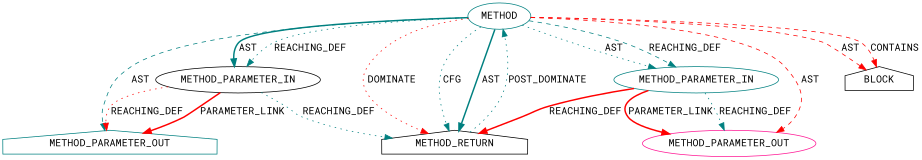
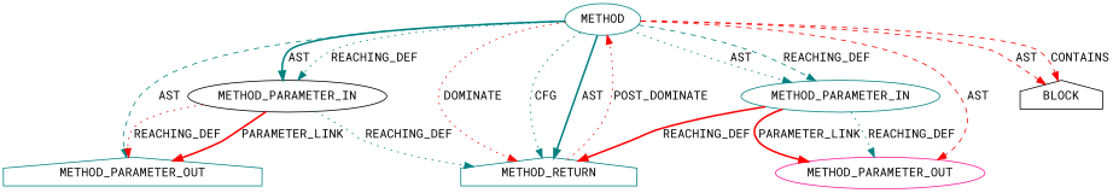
  digraph {
    fontname="Roboto Mono"
    node [CODE="<empty>" ORDER=1 color=teal fontname="Roboto Mono" shape=ellipse EVALUATION_STRATEGY=BY_VALUE IS_VARIADIC=false TYPE_FULL_NAME=ANY]
    edge [color=teal fontname="Roboto Mono" style=dotted]
    n1 [AST_PARENT_FULL_NAME="<global>" AST_PARENT_TYPE=NAMESPACE_BLOCK FILENAME="<empty>" FULL_NAME=skb_pull IS_EXTERNAL=true NAME=skb_pull ORDER=0 label=METHOD EVALUATION_STRATEGY="" IS_VARIADIC="" TYPE_FULL_NAME=""]
    n2 [CODE=p1 INDEX=1 NAME=p1 color=black label=METHOD_PARAMETER_IN]
    n3 [CODE=p2 INDEX=2 NAME=p2 ORDER=2 color=deeppink label=METHOD_PARAMETER_OUT]
    n4 [ARGUMENT_INDEX=1 color=black label=BLOCK shape=house EVALUATION_STRATEGY="" IS_VARIADIC=""]
    n5 [CODE=p1 INDEX=1 NAME=p1 label=METHOD_PARAMETER_OUT shape=house]
-   n6 [CODE=RET ORDER=2 color=black label=METHOD_RETURN shape=house IS_VARIADIC=""]
+   n6 [CODE=RET ORDER=2 label=METHOD_RETURN shape=house IS_VARIADIC=""]
    n7 [CODE=p2 INDEX=2 NAME=p2 ORDER=2 label=METHOD_PARAMETER_IN]
    n1 -> n2 [label=AST style=bold]
    n1 -> n2 [label=REACHING_DEF]
    n1 -> n3 [color=red label=AST style=dashed]
    n1 -> n4 [color=red label=AST style=dashed]
    n1 -> n4 [color=red label=CONTAINS style=dashed]
    n1 -> n5 [label=AST style=dashed]
    n1 -> n6 [color=red label=DOMINATE]
    n1 -> n6 [label=CFG]
    n1 -> n6 [label=AST style=bold]
    n1 -> n7 [label=AST]
    n1 -> n7 [label=REACHING_DEF style=dashed]
    n2 -> n5 [VARIABLE=p1 color=red label=REACHING_DEF]
    n2 -> n5 [color=red label=PARAMETER_LINK style=bold]
    n2 -> n6 [VARIABLE=p1 label=REACHING_DEF]
-   n6 -> n1 [label=POST_DOMINATE]
+   n6 -> n1 [color=red label=POST_DOMINATE]
    n7 -> n3 [color=red label=PARAMETER_LINK style=bold]
    n7 -> n3 [VARIABLE=p2 label=REACHING_DEF]
    n7 -> n6 [VARIABLE=p2 color=red label=REACHING_DEF style=bold]
  }
